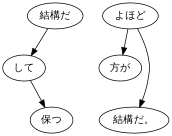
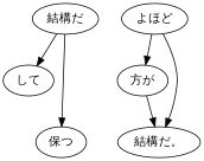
  digraph {
    n1 [label="結構だ"]
    n2 [label="して"]
    n3 [label="保つ"]
    n4 [label="方が"]
    n5 [label="結構だ。"]
    n6 [label="よほど"]
    n1 -> n2
-   n2 -> n3
+   n1 -> n3
+   n4 -> n5
    n6 -> n4
    n6 -> n5
  }
